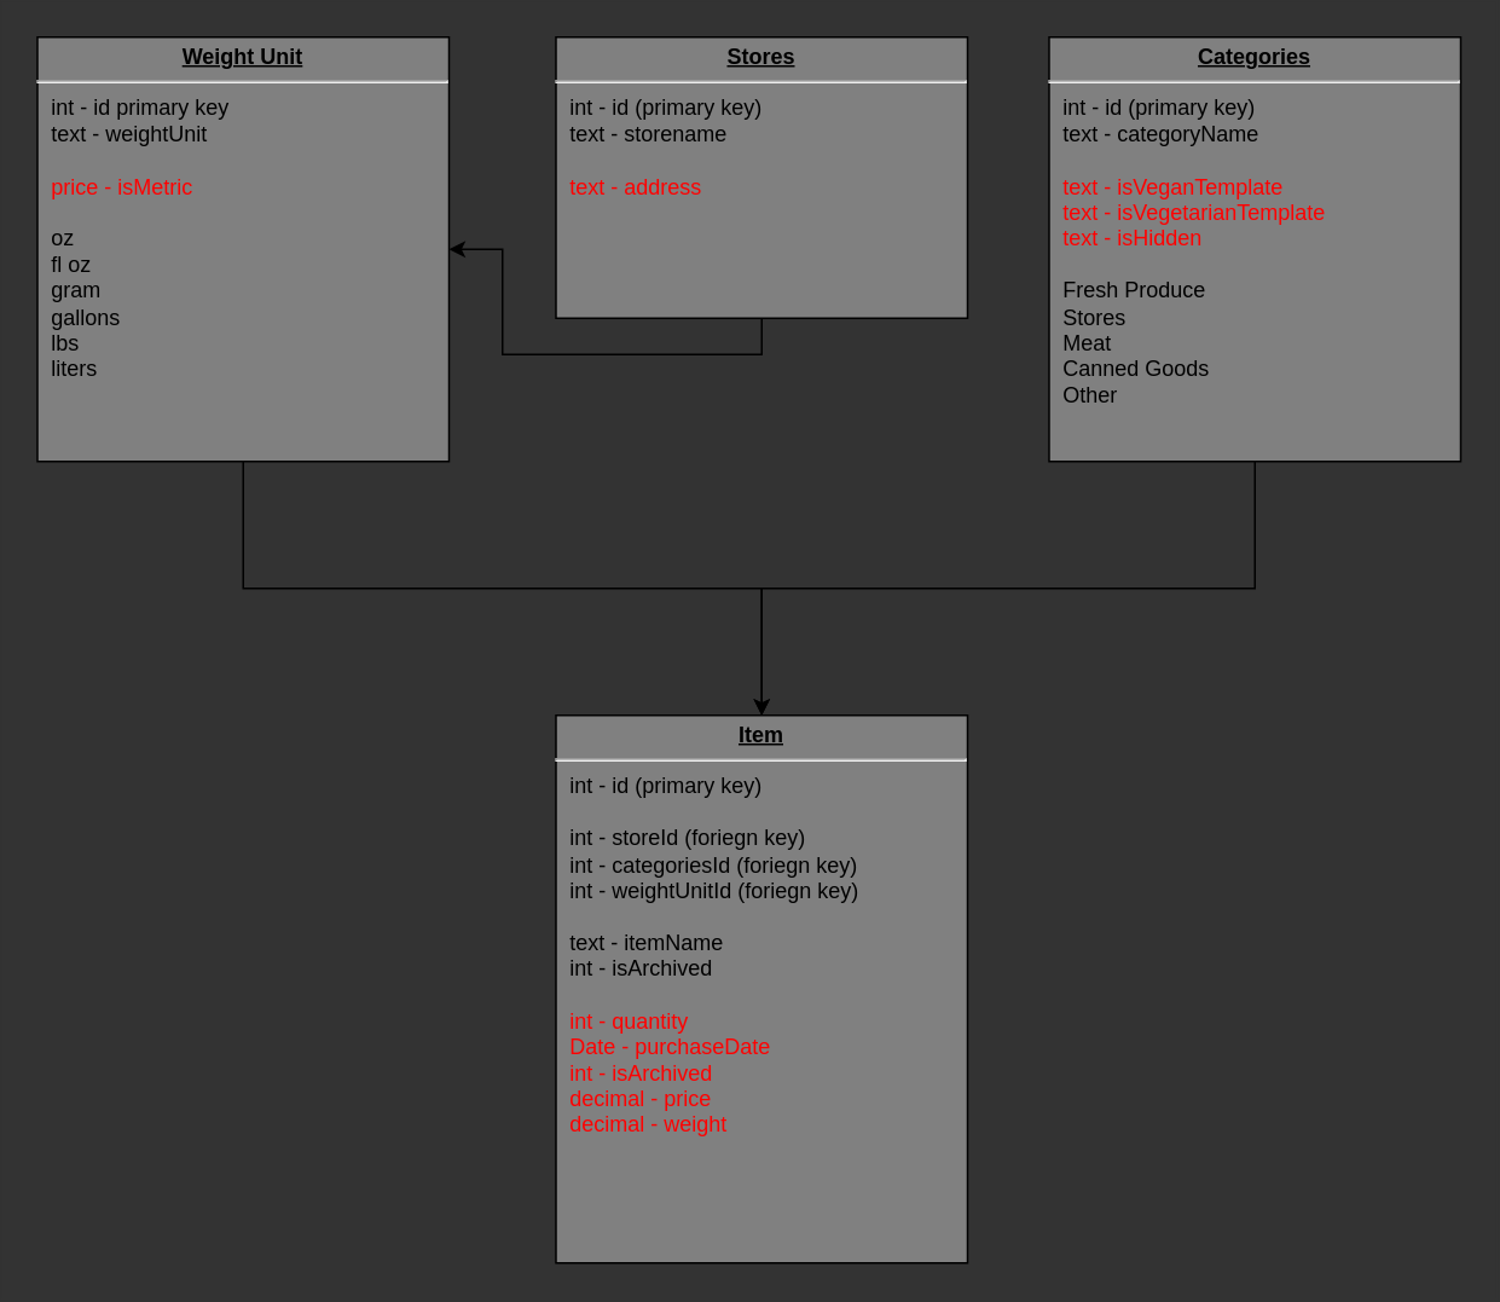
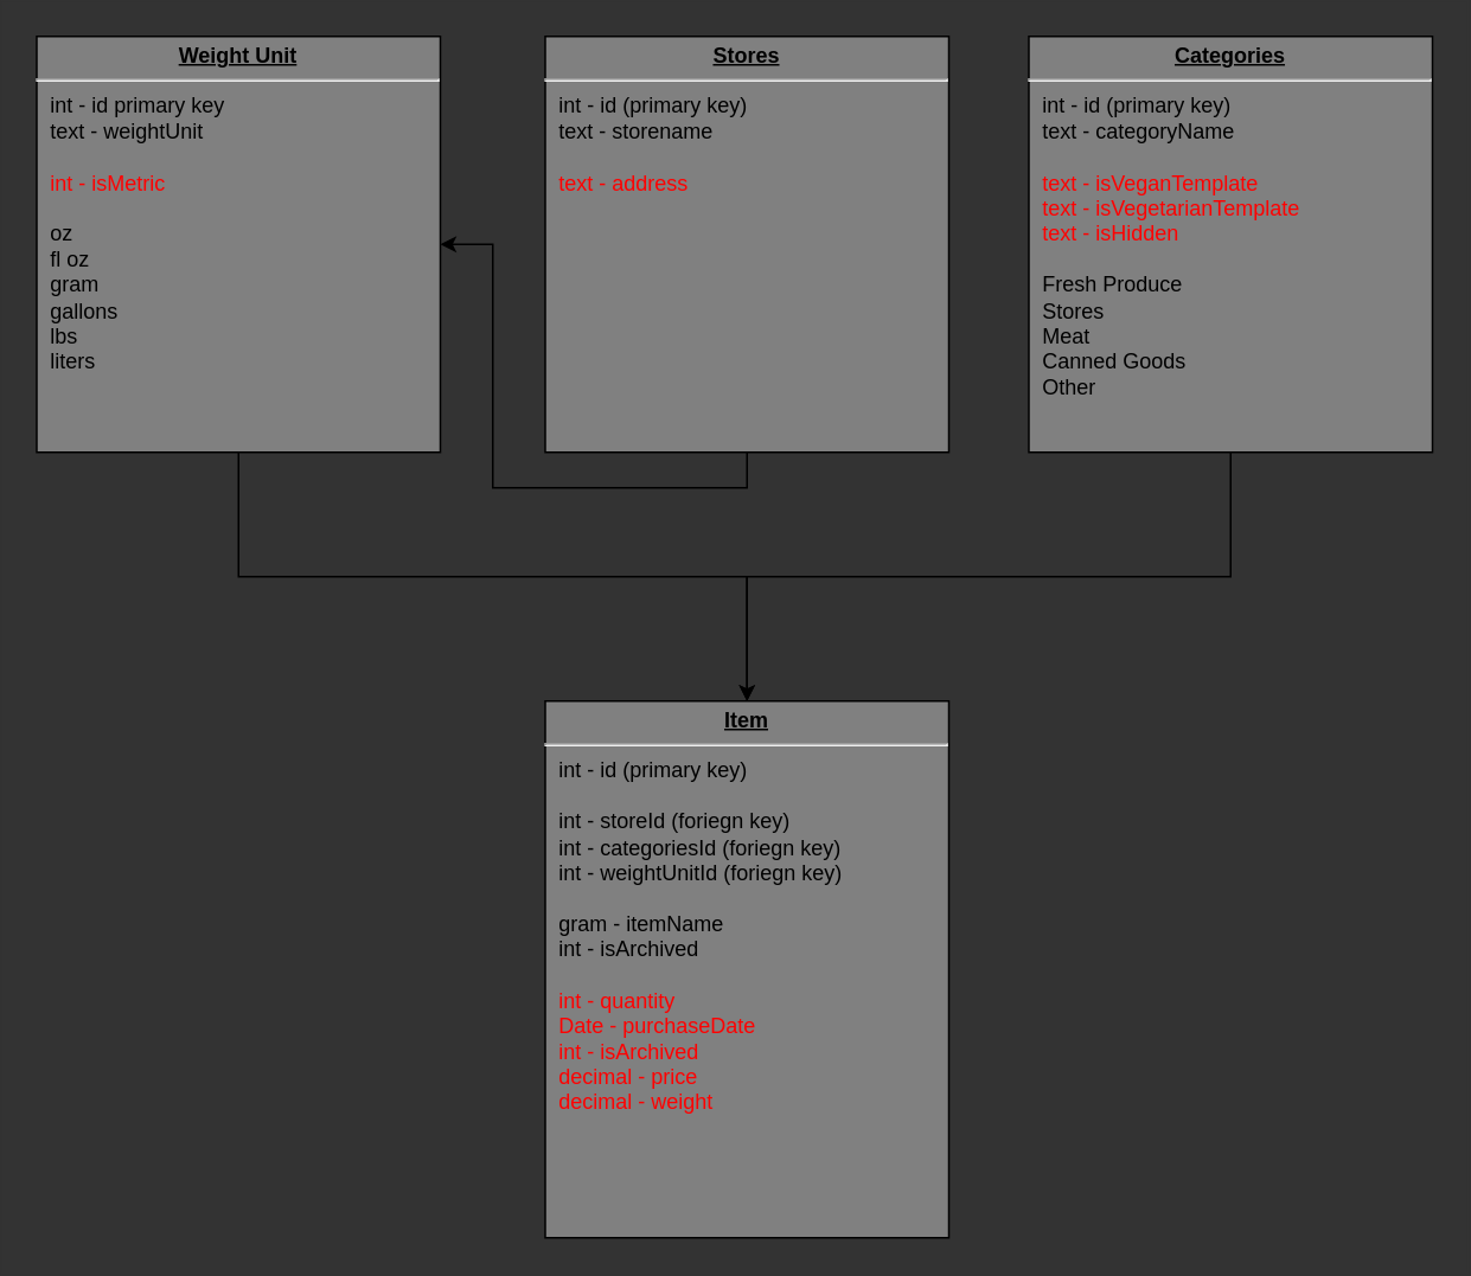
  <mxCell id="0" />
  <mxCell id="1" parent="0" />
- <mxCell id="2" value="&lt;p style=&quot;margin: 4px 0px 0px ; text-align: center ; text-decoration: underline&quot;&gt;&lt;b&gt;Item&lt;/b&gt;&lt;/p&gt;&lt;hr&gt;&lt;p style=&quot;margin: 0px 0px 0px 8px&quot;&gt;int - id (primary key)&lt;/p&gt;&lt;p style=&quot;margin: 0px 0px 0px 8px&quot;&gt;&lt;br&gt;&lt;/p&gt;&lt;p style=&quot;margin: 0px 0px 0px 8px&quot;&gt;int - storeId (foriegn key)&lt;/p&gt;&lt;p style=&quot;margin: 0px 0px 0px 8px&quot;&gt;int - categoriesId (foriegn key)&lt;/p&gt;&lt;p style=&quot;margin: 0px 0px 0px 8px&quot;&gt;int - weightUnitId (foriegn key)&lt;/p&gt;&lt;p style=&quot;margin: 0px 0px 0px 8px&quot;&gt;&lt;br&gt;&lt;/p&gt;&lt;p style=&quot;margin: 0px 0px 0px 8px&quot;&gt;&lt;span&gt;text - itemName&lt;/span&gt;&lt;br&gt;&lt;/p&gt;&lt;p style=&quot;margin: 0px 0px 0px 8px&quot;&gt;int - isArchived&lt;/p&gt;&lt;p style=&quot;margin: 0px 0px 0px 8px&quot;&gt;&lt;br&gt;&lt;/p&gt;&lt;p style=&quot;margin: 0px 0px 0px 8px&quot;&gt;&lt;font color=&quot;#ff0000&quot;&gt;int - quantity&lt;/font&gt;&lt;/p&gt;&lt;p style=&quot;margin: 0px 0px 0px 8px&quot;&gt;&lt;font color=&quot;#ff0000&quot;&gt;Date - purchaseDate&lt;/font&gt;&lt;/p&gt;&lt;p style=&quot;margin: 0px 0px 0px 8px&quot;&gt;&lt;font color=&quot;#ff0000&quot;&gt;int - isArchived&lt;/font&gt;&lt;/p&gt;&lt;p style=&quot;margin: 0px 0px 0px 8px&quot;&gt;&lt;font color=&quot;#ff0000&quot;&gt;decimal - price&lt;/font&gt;&lt;/p&gt;&lt;p style=&quot;margin: 0px 0px 0px 8px&quot;&gt;&lt;font color=&quot;#ff0000&quot;&gt;decimal - weight&lt;/font&gt;&lt;/p&gt;" style="verticalAlign=top;align=left;overflow=fill;fontSize=12;fontFamily=Helvetica;html=1;labelBackgroundColor=none;fillColor=#808080;" parent="1" vertex="1"><mxGeometry x="306" y="394" width="227" height="302" as="geometry" /></mxCell>
+ <mxCell id="2" value="&lt;p style=&quot;margin: 4px 0px 0px ; text-align: center ; text-decoration: underline&quot;&gt;&lt;b&gt;Item&lt;/b&gt;&lt;/p&gt;&lt;hr&gt;&lt;p style=&quot;margin: 0px 0px 0px 8px&quot;&gt;int - id (primary key)&lt;/p&gt;&lt;p style=&quot;margin: 0px 0px 0px 8px&quot;&gt;&lt;br&gt;&lt;/p&gt;&lt;p style=&quot;margin: 0px 0px 0px 8px&quot;&gt;int - storeId (foriegn key)&lt;/p&gt;&lt;p style=&quot;margin: 0px 0px 0px 8px&quot;&gt;int - categoriesId (foriegn key)&lt;/p&gt;&lt;p style=&quot;margin: 0px 0px 0px 8px&quot;&gt;int - weightUnitId (foriegn key)&lt;/p&gt;&lt;p style=&quot;margin: 0px 0px 0px 8px&quot;&gt;&lt;br&gt;&lt;/p&gt;&lt;p style=&quot;margin: 0px 0px 0px 8px&quot;&gt;&lt;span&gt;gram - itemName&lt;/span&gt;&lt;br&gt;&lt;/p&gt;&lt;p style=&quot;margin: 0px 0px 0px 8px&quot;&gt;int - isArchived&lt;/p&gt;&lt;p style=&quot;margin: 0px 0px 0px 8px&quot;&gt;&lt;br&gt;&lt;/p&gt;&lt;p style=&quot;margin: 0px 0px 0px 8px&quot;&gt;&lt;font color=&quot;#ff0000&quot;&gt;int - quantity&lt;/font&gt;&lt;/p&gt;&lt;p style=&quot;margin: 0px 0px 0px 8px&quot;&gt;&lt;font color=&quot;#ff0000&quot;&gt;Date - purchaseDate&lt;/font&gt;&lt;/p&gt;&lt;p style=&quot;margin: 0px 0px 0px 8px&quot;&gt;&lt;font color=&quot;#ff0000&quot;&gt;int - isArchived&lt;/font&gt;&lt;/p&gt;&lt;p style=&quot;margin: 0px 0px 0px 8px&quot;&gt;&lt;font color=&quot;#ff0000&quot;&gt;decimal - price&lt;/font&gt;&lt;/p&gt;&lt;p style=&quot;margin: 0px 0px 0px 8px&quot;&gt;&lt;font color=&quot;#ff0000&quot;&gt;decimal - weight&lt;/font&gt;&lt;/p&gt;" style="verticalAlign=top;align=left;overflow=fill;fontSize=12;fontFamily=Helvetica;html=1;labelBackgroundColor=none;fillColor=#808080;" parent="1" vertex="1"><mxGeometry x="306" y="394" width="227" height="302" as="geometry" /></mxCell>
  <mxCell id="3" style="edgeStyle=orthogonalEdgeStyle;rounded=0;orthogonalLoop=1;jettySize=auto;html=1;exitX=0.5;exitY=1;exitDx=0;exitDy=0;" parent="1" edge="1"><mxGeometry relative="1" as="geometry"><mxPoint x="503.5" y="669" as="sourcePoint" /><mxPoint x="503.5" y="669" as="targetPoint" /></mxGeometry></mxCell>
  <mxCell id="4" style="edgeStyle=orthogonalEdgeStyle;rounded=0;orthogonalLoop=1;jettySize=auto;html=1;exitX=0.5;exitY=1;exitDx=0;exitDy=0;" edge="1" parent="1" source="5" target="9"><mxGeometry relative="1" as="geometry" /></mxCell>
- <mxCell id="5" value="&lt;p style=&quot;margin: 0px ; margin-top: 4px ; text-align: center ; text-decoration: underline&quot;&gt;&lt;b&gt;Stores&lt;/b&gt;&lt;/p&gt;&lt;hr&gt;&lt;p style=&quot;margin: 0px ; margin-left: 8px&quot;&gt;int - id (primary key)&lt;/p&gt;&lt;p style=&quot;margin: 0px ; margin-left: 8px&quot;&gt;text - storename&lt;/p&gt;&lt;p style=&quot;margin: 0px ; margin-left: 8px&quot;&gt;&lt;br&gt;&lt;/p&gt;&lt;p style=&quot;margin: 0px ; margin-left: 8px&quot;&gt;&lt;font color=&quot;#ff0000&quot;&gt;text - address&lt;/font&gt;&lt;/p&gt;&lt;p style=&quot;margin: 0px ; margin-left: 8px&quot;&gt;&lt;font color=&quot;#ff0000&quot;&gt;&lt;br&gt;&lt;/font&gt;&lt;/p&gt;" style="verticalAlign=top;align=left;overflow=fill;fontSize=12;fontFamily=Helvetica;html=1;labelBackgroundColor=none;fillColor=#808080;" parent="1" vertex="1"><mxGeometry x="306" y="20" width="227" height="155" as="geometry" /></mxCell>
+ <mxCell id="5" value="&lt;p style=&quot;margin: 0px ; margin-top: 4px ; text-align: center ; text-decoration: underline&quot;&gt;&lt;b&gt;Stores&lt;/b&gt;&lt;/p&gt;&lt;hr&gt;&lt;p style=&quot;margin: 0px ; margin-left: 8px&quot;&gt;int - id (primary key)&lt;/p&gt;&lt;p style=&quot;margin: 0px ; margin-left: 8px&quot;&gt;text - storename&lt;/p&gt;&lt;p style=&quot;margin: 0px ; margin-left: 8px&quot;&gt;&lt;br&gt;&lt;/p&gt;&lt;p style=&quot;margin: 0px ; margin-left: 8px&quot;&gt;&lt;font color=&quot;#ff0000&quot;&gt;text - address&lt;/font&gt;&lt;/p&gt;&lt;p style=&quot;margin: 0px ; margin-left: 8px&quot;&gt;&lt;font color=&quot;#ff0000&quot;&gt;&lt;br&gt;&lt;/font&gt;&lt;/p&gt;" style="verticalAlign=top;align=left;overflow=fill;fontSize=12;fontFamily=Helvetica;html=1;labelBackgroundColor=none;fillColor=#808080;" parent="1" vertex="1"><mxGeometry x="306" y="20" width="227" height="234" as="geometry" /></mxCell>
  <mxCell id="6" style="edgeStyle=orthogonalEdgeStyle;rounded=0;orthogonalLoop=1;jettySize=auto;html=1;exitX=0.5;exitY=1;exitDx=0;exitDy=0;" edge="1" parent="1" source="7" target="2"><mxGeometry relative="1" as="geometry" /></mxCell>
  <mxCell id="7" value="&lt;p style=&quot;margin: 0px ; margin-top: 4px ; text-align: center ; text-decoration: underline&quot;&gt;&lt;b&gt;Categories&lt;/b&gt;&lt;/p&gt;&lt;hr&gt;&lt;p style=&quot;margin: 0px ; margin-left: 8px&quot;&gt;int - id (primary key)&lt;/p&gt;&lt;p style=&quot;margin: 0px ; margin-left: 8px&quot;&gt;text - categoryName&lt;/p&gt;&lt;p style=&quot;margin: 0px ; margin-left: 8px&quot;&gt;&lt;br&gt;&lt;/p&gt;&lt;p style=&quot;margin: 0px ; margin-left: 8px&quot;&gt;&lt;font color=&quot;#ff0000&quot;&gt;text - isVeganTemplate&lt;/font&gt;&lt;/p&gt;&lt;p style=&quot;margin: 0px ; margin-left: 8px&quot;&gt;&lt;font color=&quot;#ff0000&quot;&gt;text - isVegetarianTemplate&lt;/font&gt;&lt;/p&gt;&lt;p style=&quot;margin: 0px ; margin-left: 8px&quot;&gt;&lt;font color=&quot;#ff0000&quot;&gt;text - isHidden&lt;/font&gt;&lt;/p&gt;&lt;p style=&quot;margin: 0px ; margin-left: 8px&quot;&gt;&lt;span&gt;&lt;br&gt;&lt;/span&gt;&lt;/p&gt;&lt;p style=&quot;margin: 0px ; margin-left: 8px&quot;&gt;&lt;span&gt;Fresh Produce&lt;/span&gt;&lt;br&gt;&lt;/p&gt;&lt;p style=&quot;margin: 0px ; margin-left: 8px&quot;&gt;Stores&lt;/p&gt;&lt;p style=&quot;margin: 0px ; margin-left: 8px&quot;&gt;Meat&lt;/p&gt;&lt;p style=&quot;margin: 0px ; margin-left: 8px&quot;&gt;Canned Goods&lt;/p&gt;&lt;p style=&quot;margin: 0px ; margin-left: 8px&quot;&gt;Other&lt;/p&gt;" style="verticalAlign=top;align=left;overflow=fill;fontSize=12;fontFamily=Helvetica;html=1;labelBackgroundColor=none;fillColor=#808080;" parent="1" vertex="1"><mxGeometry x="578" y="20" width="227" height="234" as="geometry" /></mxCell>
  <mxCell id="8" style="edgeStyle=orthogonalEdgeStyle;rounded=0;orthogonalLoop=1;jettySize=auto;html=1;exitX=0.5;exitY=1;exitDx=0;exitDy=0;" edge="1" parent="1" source="9" target="2"><mxGeometry relative="1" as="geometry" /></mxCell>
- <mxCell id="9" value="&lt;p style=&quot;margin: 0px ; margin-top: 4px ; text-align: center ; text-decoration: underline&quot;&gt;&lt;b&gt;Weight Unit&lt;/b&gt;&lt;/p&gt;&lt;hr&gt;&lt;p style=&quot;margin: 0px ; margin-left: 8px&quot;&gt;int - id primary key&lt;/p&gt;&lt;p style=&quot;margin: 0px ; margin-left: 8px&quot;&gt;text - weightUnit&lt;/p&gt;&lt;p style=&quot;margin: 0px ; margin-left: 8px&quot;&gt;&lt;font color=&quot;#ff0000&quot;&gt;&lt;span&gt;&lt;br&gt;&lt;/span&gt;&lt;/font&gt;&lt;/p&gt;&lt;p style=&quot;margin: 0px ; margin-left: 8px&quot;&gt;&lt;font color=&quot;#ff0000&quot;&gt;&lt;span&gt;price - isMetric&lt;/span&gt;&lt;br&gt;&lt;/font&gt;&lt;/p&gt;&lt;p style=&quot;margin: 0px ; margin-left: 8px&quot;&gt;&lt;br&gt;&lt;/p&gt;&lt;p style=&quot;margin: 0px ; margin-left: 8px&quot;&gt;oz&lt;/p&gt;&lt;p style=&quot;margin: 0px ; margin-left: 8px&quot;&gt;fl oz&lt;/p&gt;&lt;p style=&quot;margin: 0px ; margin-left: 8px&quot;&gt;gram&lt;/p&gt;&lt;p style=&quot;margin: 0px ; margin-left: 8px&quot;&gt;gallons&lt;/p&gt;&lt;p style=&quot;margin: 0px ; margin-left: 8px&quot;&gt;lbs&lt;/p&gt;&lt;p style=&quot;margin: 0px ; margin-left: 8px&quot;&gt;liters&lt;/p&gt;" style="verticalAlign=top;align=left;overflow=fill;fontSize=12;fontFamily=Helvetica;html=1;labelBackgroundColor=none;fillColor=#808080;" vertex="1" parent="1"><mxGeometry x="20" y="20" width="227" height="234" as="geometry" /></mxCell>
+ <mxCell id="9" value="&lt;p style=&quot;margin: 0px ; margin-top: 4px ; text-align: center ; text-decoration: underline&quot;&gt;&lt;b&gt;Weight Unit&lt;/b&gt;&lt;/p&gt;&lt;hr&gt;&lt;p style=&quot;margin: 0px ; margin-left: 8px&quot;&gt;int - id primary key&lt;/p&gt;&lt;p style=&quot;margin: 0px ; margin-left: 8px&quot;&gt;text - weightUnit&lt;/p&gt;&lt;p style=&quot;margin: 0px ; margin-left: 8px&quot;&gt;&lt;font color=&quot;#ff0000&quot;&gt;&lt;span&gt;&lt;br&gt;&lt;/span&gt;&lt;/font&gt;&lt;/p&gt;&lt;p style=&quot;margin: 0px ; margin-left: 8px&quot;&gt;&lt;font color=&quot;#ff0000&quot;&gt;&lt;span&gt;int - isMetric&lt;/span&gt;&lt;br&gt;&lt;/font&gt;&lt;/p&gt;&lt;p style=&quot;margin: 0px ; margin-left: 8px&quot;&gt;&lt;br&gt;&lt;/p&gt;&lt;p style=&quot;margin: 0px ; margin-left: 8px&quot;&gt;oz&lt;/p&gt;&lt;p style=&quot;margin: 0px ; margin-left: 8px&quot;&gt;fl oz&lt;/p&gt;&lt;p style=&quot;margin: 0px ; margin-left: 8px&quot;&gt;gram&lt;/p&gt;&lt;p style=&quot;margin: 0px ; margin-left: 8px&quot;&gt;gallons&lt;/p&gt;&lt;p style=&quot;margin: 0px ; margin-left: 8px&quot;&gt;lbs&lt;/p&gt;&lt;p style=&quot;margin: 0px ; margin-left: 8px&quot;&gt;liters&lt;/p&gt;" style="verticalAlign=top;align=left;overflow=fill;fontSize=12;fontFamily=Helvetica;html=1;labelBackgroundColor=none;fillColor=#808080;" vertex="1" parent="1"><mxGeometry x="20" y="20" width="227" height="234" as="geometry" /></mxCell>
